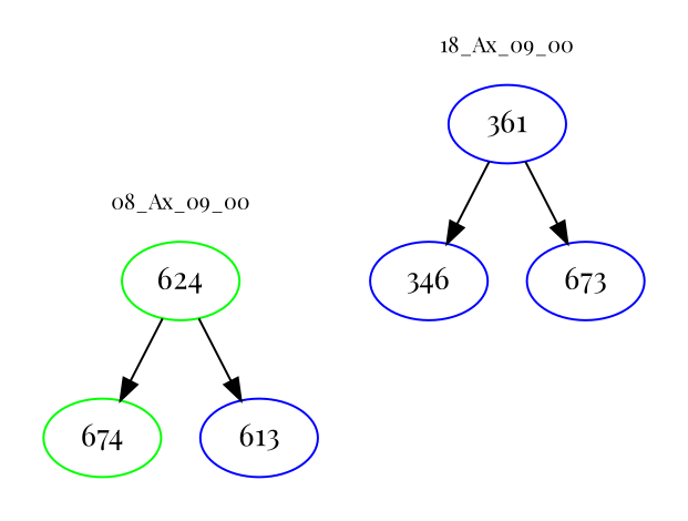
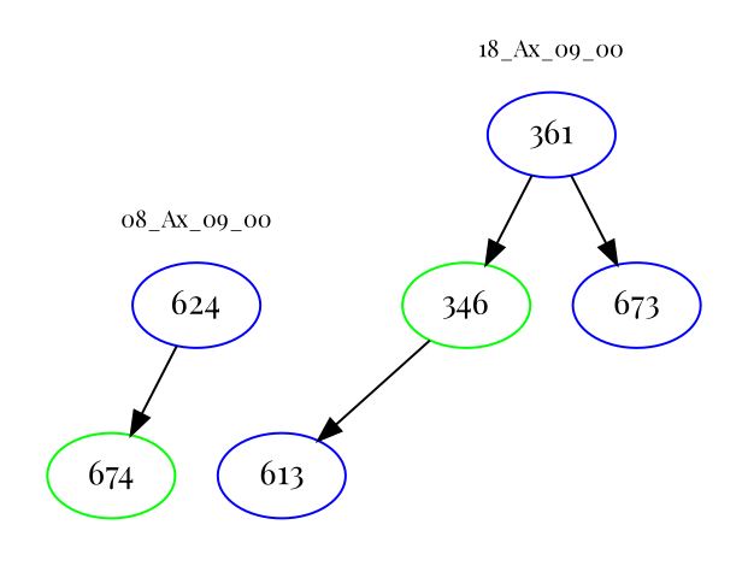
  digraph {
    fontname="Playfair Display"
    node [color=blue fontname="Playfair Display"]
    edge [color=black fontname="Playfair Display"]
-   n1 [color=green label=624]
+   n1 [label=624]
    n2 [label=613]
    n3 [color=green label=674]
    n4 [label=361]
-   n5 [label=346]
+   n5 [color=green label=346]
    n6 [label=673]
    subgraph cluster_1 {
      color=white
      fontsize=10
      label="08_Ax_09_00"
      n1
      n2
      n3
    }
    subgraph cluster_2 {
      color=white
      fontsize=10
      label="18_Ax_09_00"
      n4
      n5
      n6
    }
-   n1 -> n2
+   n5 -> n2
    n1 -> n3
    n4 -> n5
    n4 -> n6
  }
